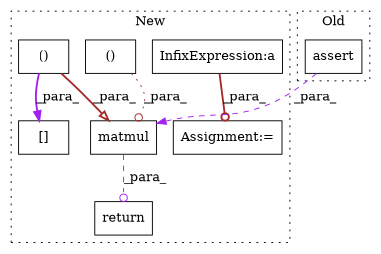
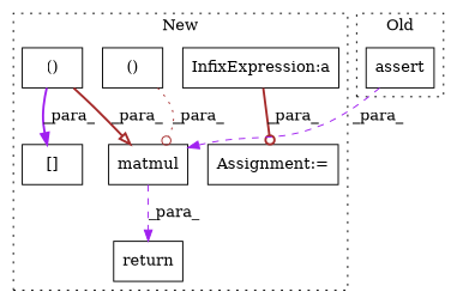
  digraph {
    node [a=32 shape=box]
    edge [arrowhead=normal color=purple style=bold]
    n1 [l="7,1" label=matmul s="17208,17354"]
    n2 [a=27 l=3 label="InfixExpression:a" s=17064]
    n3 [a=7 l=1 label="Assignment:=" s=17091]
    n4 [a=41 l=7 label=return s=17190]
    n5 [a=106 l=62 label="()" s=17289]
    n6 [a=2 l="13,2" label="[]" s="17276,17351"]
    n7 [a=106 l=27 label="()" s=17244]
    n8 [l="13,1" label=assert s="14879,14979"]
    subgraph cluster_1 {
      label=New
      style=dotted
      n1
      n2
      n3
      n4
      n5
      n6
      n7
    }
    subgraph cluster_2 {
      label=Old
      style=dotted
      n8
    }
-   n1 -> n4 [arrowhead=odot label=_para_ style=dashed]
+   n1 -> n4 [label=_para_ style=dashed]
    n2 -> n3 [arrowhead=odot color=brown label=_para_]
    n5 -> n1 [arrowhead=onormal color=brown label=_para_]
    n5 -> n6 [label=_para_]
    n7 -> n1 [arrowhead=odot color=brown label=_para_ style=dotted]
    n8 -> n1 [label=_para_ style=dashed]
  }
